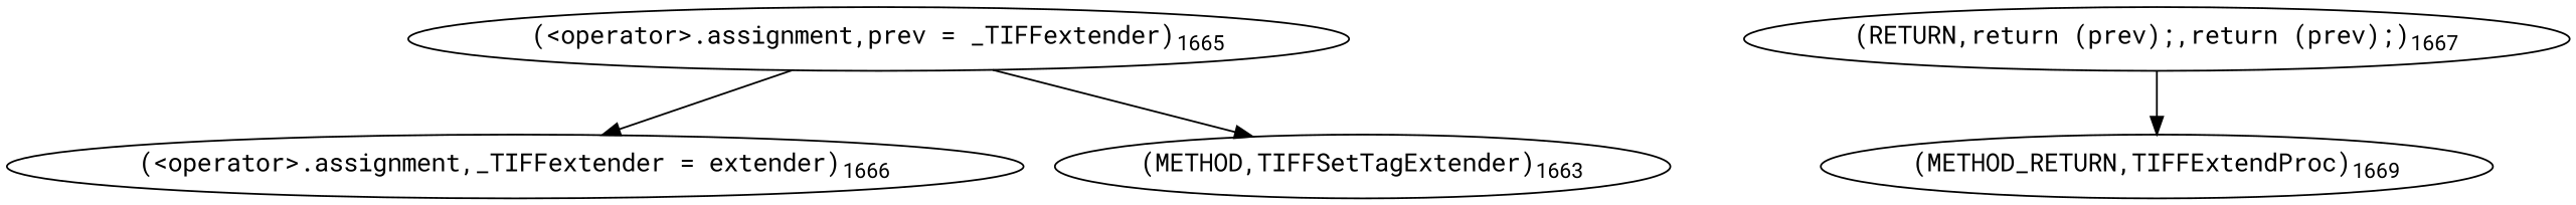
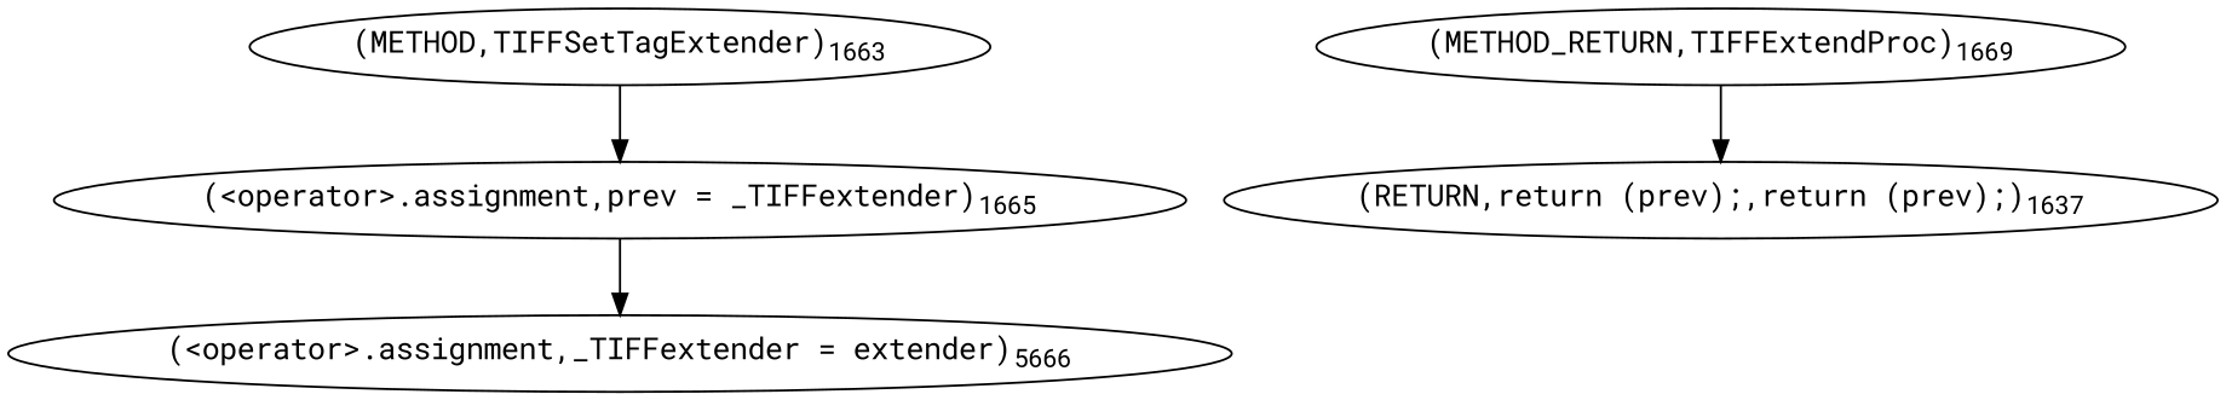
  digraph {
    fontname="Roboto Mono"
    node [fontname="Roboto Mono"]
    edge [fontname="Roboto Mono"]
    n1 [label=<(&lt;operator&gt;.assignment,prev = _TIFFextender)<SUB>1665</SUB>>]
-   n2 [label=<(&lt;operator&gt;.assignment,_TIFFextender = extender)<SUB>1666</SUB>>]
-   n3 [label=<(RETURN,return (prev);,return (prev);)<SUB>1667</SUB>>]
+   n2 [label=<(&lt;operator&gt;.assignment,_TIFFextender = extender)<SUB>5666</SUB>>]
+   n3 [label=<(RETURN,return (prev);,return (prev);)<SUB>1637</SUB>>]
    n4 [label=<(METHOD_RETURN,TIFFExtendProc)<SUB>1669</SUB>>]
    n5 [label=<(METHOD,TIFFSetTagExtender)<SUB>1663</SUB>>]
    n1 -> n2
-   n3 -> n4
-   n1 -> n5
+   n4 -> n3
+   n5 -> n1
  }
